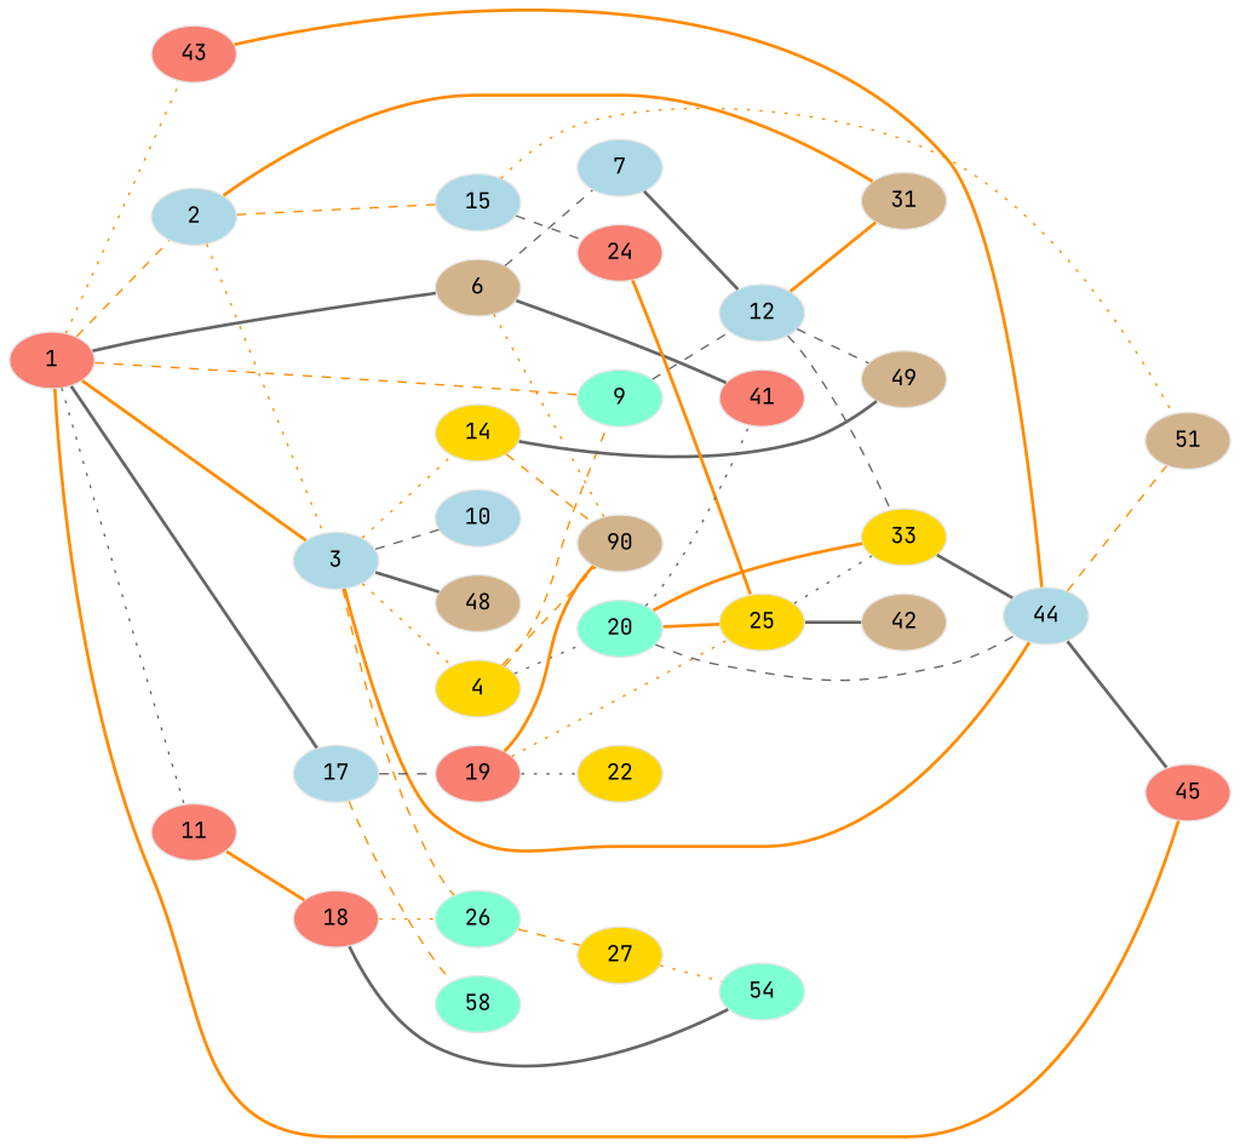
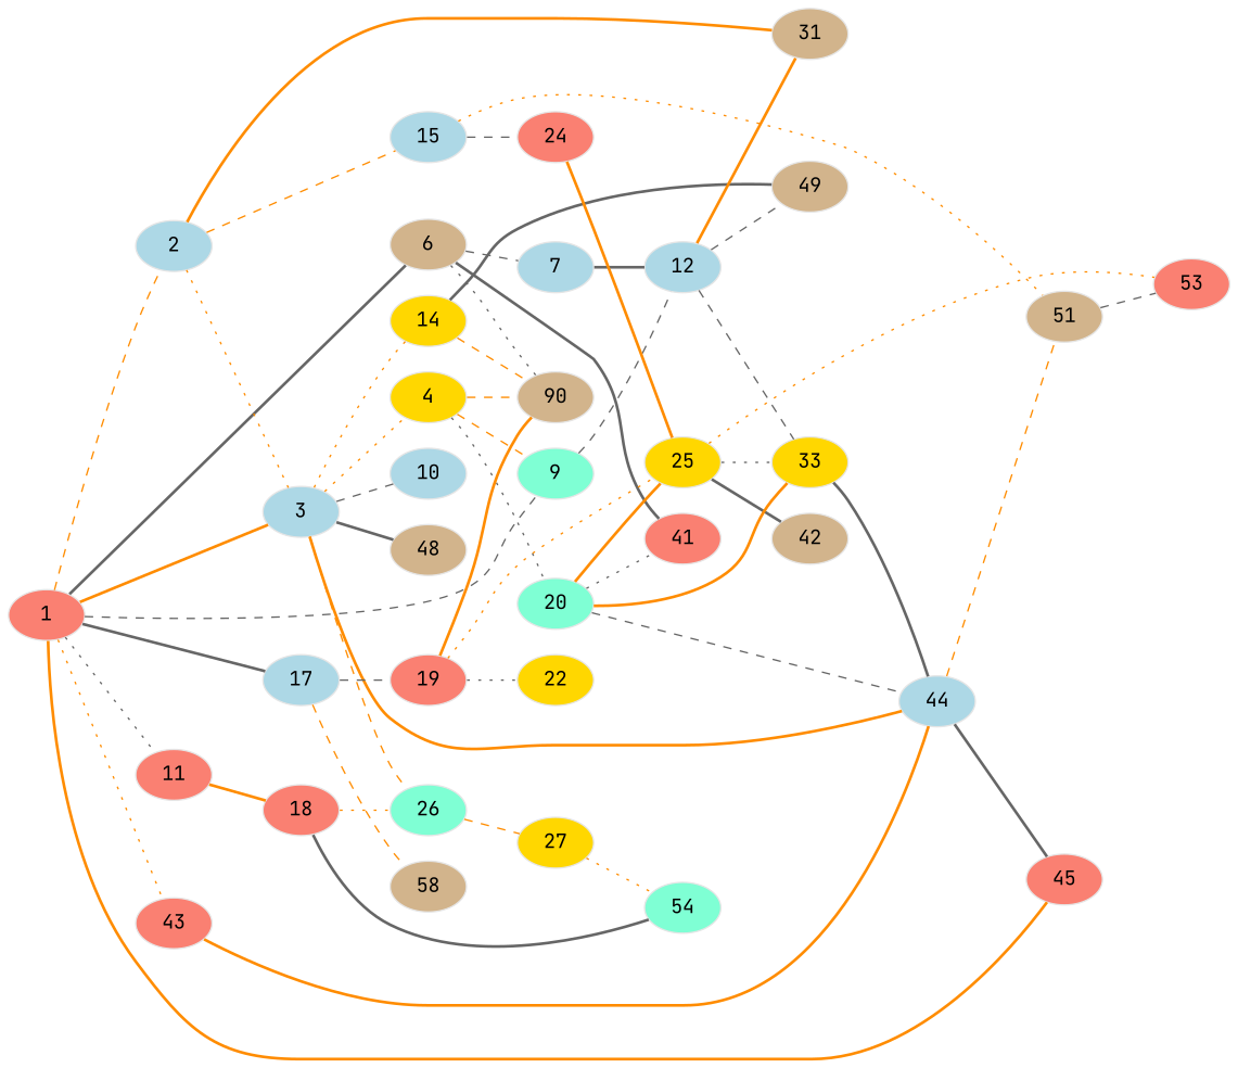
  graph {
    fontname="JetBrains Mono"
    rankdir=LR
    node [color=gray90 fillcolor=salmon fontname="JetBrains Mono" style=filled]
    edge [color=darkorange fontname="JetBrains Mono" style=bold]
    1 [super="+5"]
    2 [fillcolor=lightblue super="+8"]
    3 [fillcolor=lightblue super="+23"]
    6 [fillcolor=tan super="+28"]
    9 [fillcolor=aquamarine super="+13"]
    11 [super="+29"]
    17 [fillcolor=lightblue super="+40"]
    43
    45
    15 [fillcolor=lightblue super="+37"]
    31 [fillcolor=tan super="+50"]
    4 [fillcolor=gold super="+16"]
    10 [fillcolor=lightblue]
    14 [fillcolor=gold super="+56"]
    26 [fillcolor=aquamarine super="+36"]
    44 [fillcolor=lightblue super="+47"]
    48 [fillcolor=tan]
    n18 [fillcolor=tan label=90 super="+35"]
    7 [fillcolor=lightblue]
    41
    12 [fillcolor=lightblue super="+46"]
    18 [super="+21"]
    19 [super="+38"]
-   58 [fillcolor=aquamarine]
+   58 [fillcolor=tan]
    25 [fillcolor=gold super="+32"]
    22 [fillcolor=gold]
    24
    51 [fillcolor=tan super="+55"]
    20 [fillcolor=aquamarine super="+54"]
    49 [fillcolor=tan]
    27 [fillcolor=gold super="+39"]
    33 [fillcolor=gold super="+52"]
    42 [fillcolor=tan]
+   53
    n35 [fillcolor=aquamarine label=54]
    1 -- 2 [style=dashed]
    1 -- 3
    1 -- 6 [color=gray40]
-   1 -- 9 [style=dashed weight=2]
+   1 -- 9 [color=gray40 style=dashed weight=2]
    1 -- 11 [color=gray40 style=dotted]
    1 -- 17 [color=gray40]
    1 -- 43 [style=dotted]
    1 -- 45
    2 -- 3 [style=dotted]
    2 -- 15 [style=dashed]
    2 -- 31
    3 -- 4 [style=dotted]
    3 -- 10 [color=gray40 style=dashed]
    3 -- 14 [style=dotted]
    3 -- 26 [style=dashed]
    3 -- 44
    3 -- 48 [color=gray40]
-   6 -- n18 [style=dotted]
+   6 -- n18 [color=gray40 style=dotted]
    6 -- 7 [color=gray40 style=dashed]
    6 -- 41 [color=gray40]
    9 -- 12 [color=gray40 style=dashed]
    11 -- 18
    17 -- 19 [color=gray40 style=dashed]
    17 -- 58 [style=dashed]
    43 -- 44
    15 -- 24 [color=gray40 style=dashed]
    15 -- 51 [style=dotted]
    4 -- 9 [style=dashed]
    4 -- n18 [style=dashed]
    4 -- 20 [color=gray40 style=dotted]
    14 -- n18 [style=dashed]
    14 -- 49 [color=gray40]
    26 -- 27 [style=dashed]
    44 -- 45 [color=gray40]
    44 -- 51 [style=dashed]
    7 -- 12 [color=gray40]
    12 -- 31
    12 -- 49 [color=gray40 style=dashed]
    12 -- 33 [color=gray40 style=dashed]
    18 -- 26 [style=dotted]
    18 -- n35 [color=gray40]
    19 -- n18
    19 -- 25 [style=dotted]
    19 -- 22 [color=gray40 style=dotted]
    25 -- 33 [color=gray40 style=dotted]
    25 -- 42 [color=gray40]
+   25 -- 53 [style=dotted]
    24 -- 25
+   51 -- 53 [color=gray40 style=dashed]
    20 -- 44 [color=gray40 style=dashed]
    20 -- 41 [color=gray40 style=dotted]
    20 -- 25
    20 -- 33
    27 -- n35 [style=dotted]
    33 -- 44 [color=gray40]
  }
